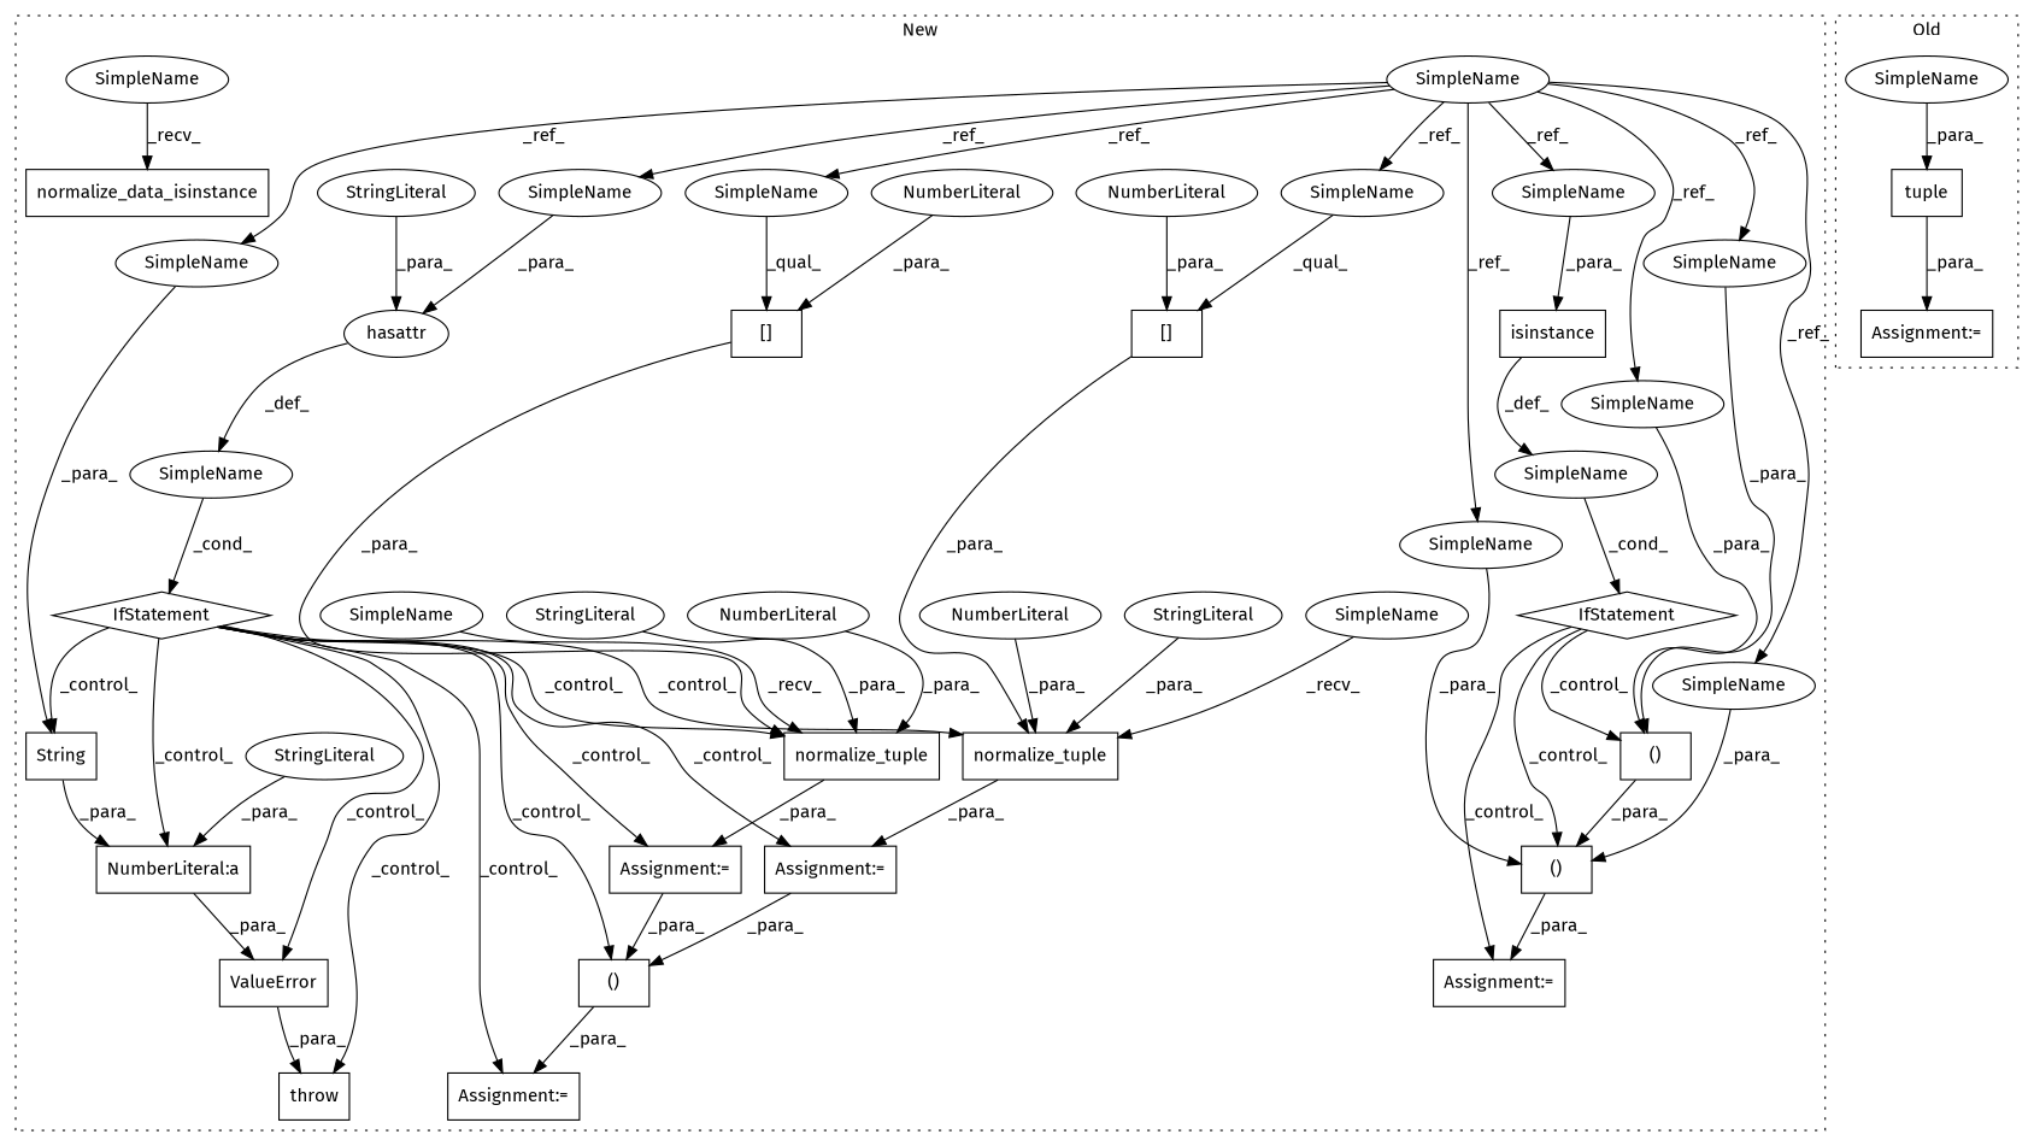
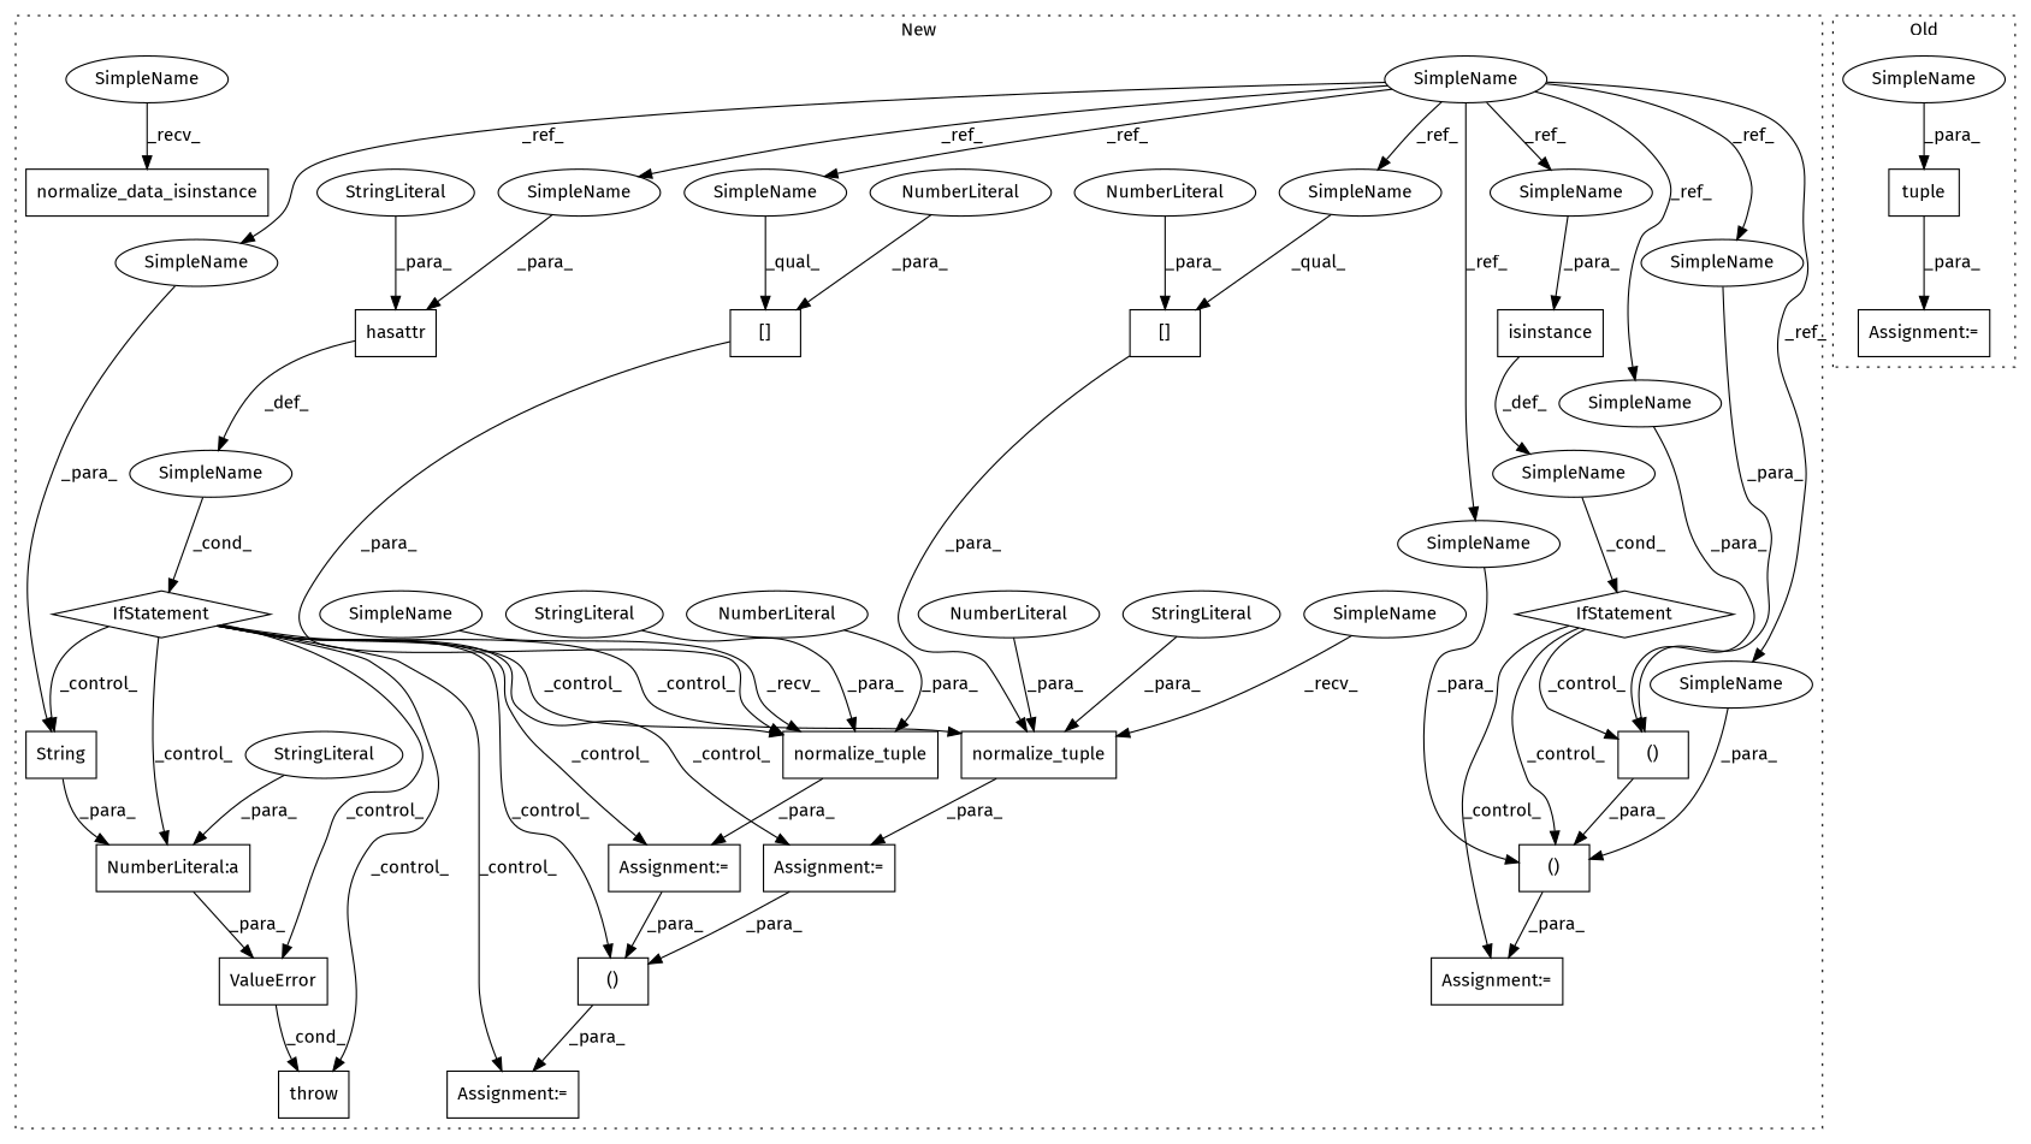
  digraph {
    fontname="Fira Sans"
    node [a=42 fontname="Fira Sans" l=8 shape=ellipse]
    edge [fontname="Fira Sans"]
    n1 [a=32 l="11,1" label=ValueError s="34286,34584" shape=box]
    n2 [a=53 l=6 label=throw s=34280 shape=box]
    n3 [a=25 l="4,2" label=IfStatement s="33795,33826" shape=diamond]
    n4 [label=SimpleName l=""]
    n5 [a=27 l=3 label="NumberLiteral:a" s=34565 shape=box]
    n6 [a=45 l=268 label=StringLiteral s=34297]
    n7 [a=7 label="Assignment:=" s=34184 shape=box]
    n8 [a=106 l=65 label="()" s=34192 shape=box]
    n9 [a=32 l="16,1" label=normalize_tuple s="34109,34162" shape=box]
    n10 [a=2 l="9,1" label="[]" s="34125,34135" shape=box]
    n11 [label=SimpleName s=33344]
-   n12 [a=32 l="8,1" label=hasattr s="33799,33825"]
+   n12 [a=32 l="8,1" label=hasattr s="33799,33825" shape=box]
    n13 [a=106 l=29 label="()" s=33702 shape=box]
    n14 [a=2 l="9,1" label="[]" s="34038,34048" shape=box]
    n15 [a=106 l=131 label="()" s=33651 shape=box]
    n16 [a=34 l=1 label=NumberLiteral s=34137]
    n17 [a=34 l=1 label=NumberLiteral s=34047]
    n18 [a=34 l=1 label=NumberLiteral s=34134]
    n19 [a=32 l="16,1" label=normalize_tuple s="34022,34075" shape=box]
    n20 [a=34 l=1 label=NumberLiteral s=34050]
    n21 [label=SimpleName l=""]
    n22 [a=32 l="7,1" label=String s="34568,34583" shape=box]
    n23 [a=32 l="11,1" label=isinstance s="33590,33613" shape=box]
    n24 [a=45 l=23 label=StringLiteral s=34139]
    n25 [a=45 l=9 label=StringLiteral s=33816]
    n26 [a=45 l=23 label=StringLiteral s=34052]
    n27 [a=25 l="4,2" label=IfStatement s="33586,33614" shape=diamond]
    n28 [a=7 l=1 label="Assignment:=" s=34097 shape=box]
    n29 [a=7 l=1 label="Assignment:=" s=34010 shape=box]
    n30 [a=7 l=14 label="Assignment:=" s=33637 shape=box]
    n31 [a=32 l="22,1" label=normalize_data_isinstance s="33546,33579" shape=box]
    n32 [label=SimpleName s=34125]
    n33 [label=SimpleName s=33807]
    n34 [label=SimpleName s=34575]
    n35 [label=SimpleName s=33723]
    n36 [label=SimpleName s=33673]
    n37 [label=SimpleName s=33702]
    n38 [label=SimpleName s=34038]
    n39 [label=SimpleName s=33652]
    n40 [label=SimpleName s=33601]
    n41 [l=10 label=SimpleName s=33535]
    n42 [l=10 label=SimpleName s=34011]
    n43 [l=10 label=SimpleName s=34098]
    n44 [a=32 l="6,1" label=tuple s="46019,46033" shape=box]
    n45 [a=7 l=1 label="Assignment:=" s=46018 shape=box]
    n46 [label=SimpleName s=46025]
    subgraph cluster_1 {
      label=New
      style=dotted
      n1
      n2
      n3
      n4
      n5
      n6
      n7
      n8
      n9
      n10
      n11
      n12
      n13
      n14
      n15
      n16
      n17
      n18
      n19
      n20
      n21
      n22
      n23
      n24
      n25
      n26
      n27
      n28
      n29
      n30
      n31
      n32
      n33
      n34
      n35
      n36
      n37
      n38
      n39
      n40
      n41
      n42
      n43
    }
    subgraph cluster_2 {
      label=Old
      style=dotted
      n44
      n45
      n46
    }
-   n1 -> n2 [label=_para_]
+   n1 -> n2 [label=_cond_]
    n3 -> n1 [label=_control_]
    n3 -> n2 [label=_control_]
    n3 -> n5 [label=_control_]
    n3 -> n7 [label=_control_]
    n3 -> n8 [label=_control_]
    n3 -> n9 [label=_control_]
    n3 -> n19 [label=_control_]
    n3 -> n22 [label=_control_]
    n3 -> n28 [label=_control_]
    n3 -> n29 [label=_control_]
    n4 -> n3 [label=_cond_]
    n5 -> n1 [label=_para_]
    n6 -> n5 [label=_para_]
    n8 -> n7 [label=_para_]
    n9 -> n28 [label=_para_]
    n10 -> n9 [label=_para_]
    n11 -> n32 [label=_ref_]
    n11 -> n33 [label=_ref_]
    n11 -> n34 [label=_ref_]
    n11 -> n35 [label=_ref_]
    n11 -> n36 [label=_ref_]
    n11 -> n37 [label=_ref_]
    n11 -> n38 [label=_ref_]
    n11 -> n39 [label=_ref_]
    n11 -> n40 [label=_ref_]
    n12 -> n4 [label=_def_]
    n13 -> n15 [label=_para_]
    n14 -> n19 [label=_para_]
    n15 -> n30 [label=_para_]
    n16 -> n9 [label=_para_]
    n17 -> n14 [label=_para_]
    n18 -> n10 [label=_para_]
    n19 -> n29 [label=_para_]
    n20 -> n19 [label=_para_]
    n21 -> n27 [label=_cond_]
    n22 -> n5 [label=_para_]
    n23 -> n21 [label=_def_]
    n24 -> n9 [label=_para_]
    n25 -> n12 [label=_para_]
    n26 -> n19 [label=_para_]
    n27 -> n13 [label=_control_]
    n27 -> n15 [label=_control_]
    n27 -> n30 [label=_control_]
    n28 -> n8 [label=_para_]
    n29 -> n8 [label=_para_]
    n32 -> n10 [label=_qual_]
    n33 -> n12 [label=_para_]
    n34 -> n22 [label=_para_]
    n35 -> n13 [label=_para_]
    n36 -> n15 [label=_para_]
    n37 -> n13 [label=_para_]
    n38 -> n14 [label=_qual_]
    n39 -> n15 [label=_para_]
    n40 -> n23 [label=_para_]
    n41 -> n31 [label=_recv_]
    n42 -> n19 [label=_recv_]
    n43 -> n9 [label=_recv_]
    n44 -> n45 [label=_para_]
    n46 -> n44 [label=_para_]
  }
